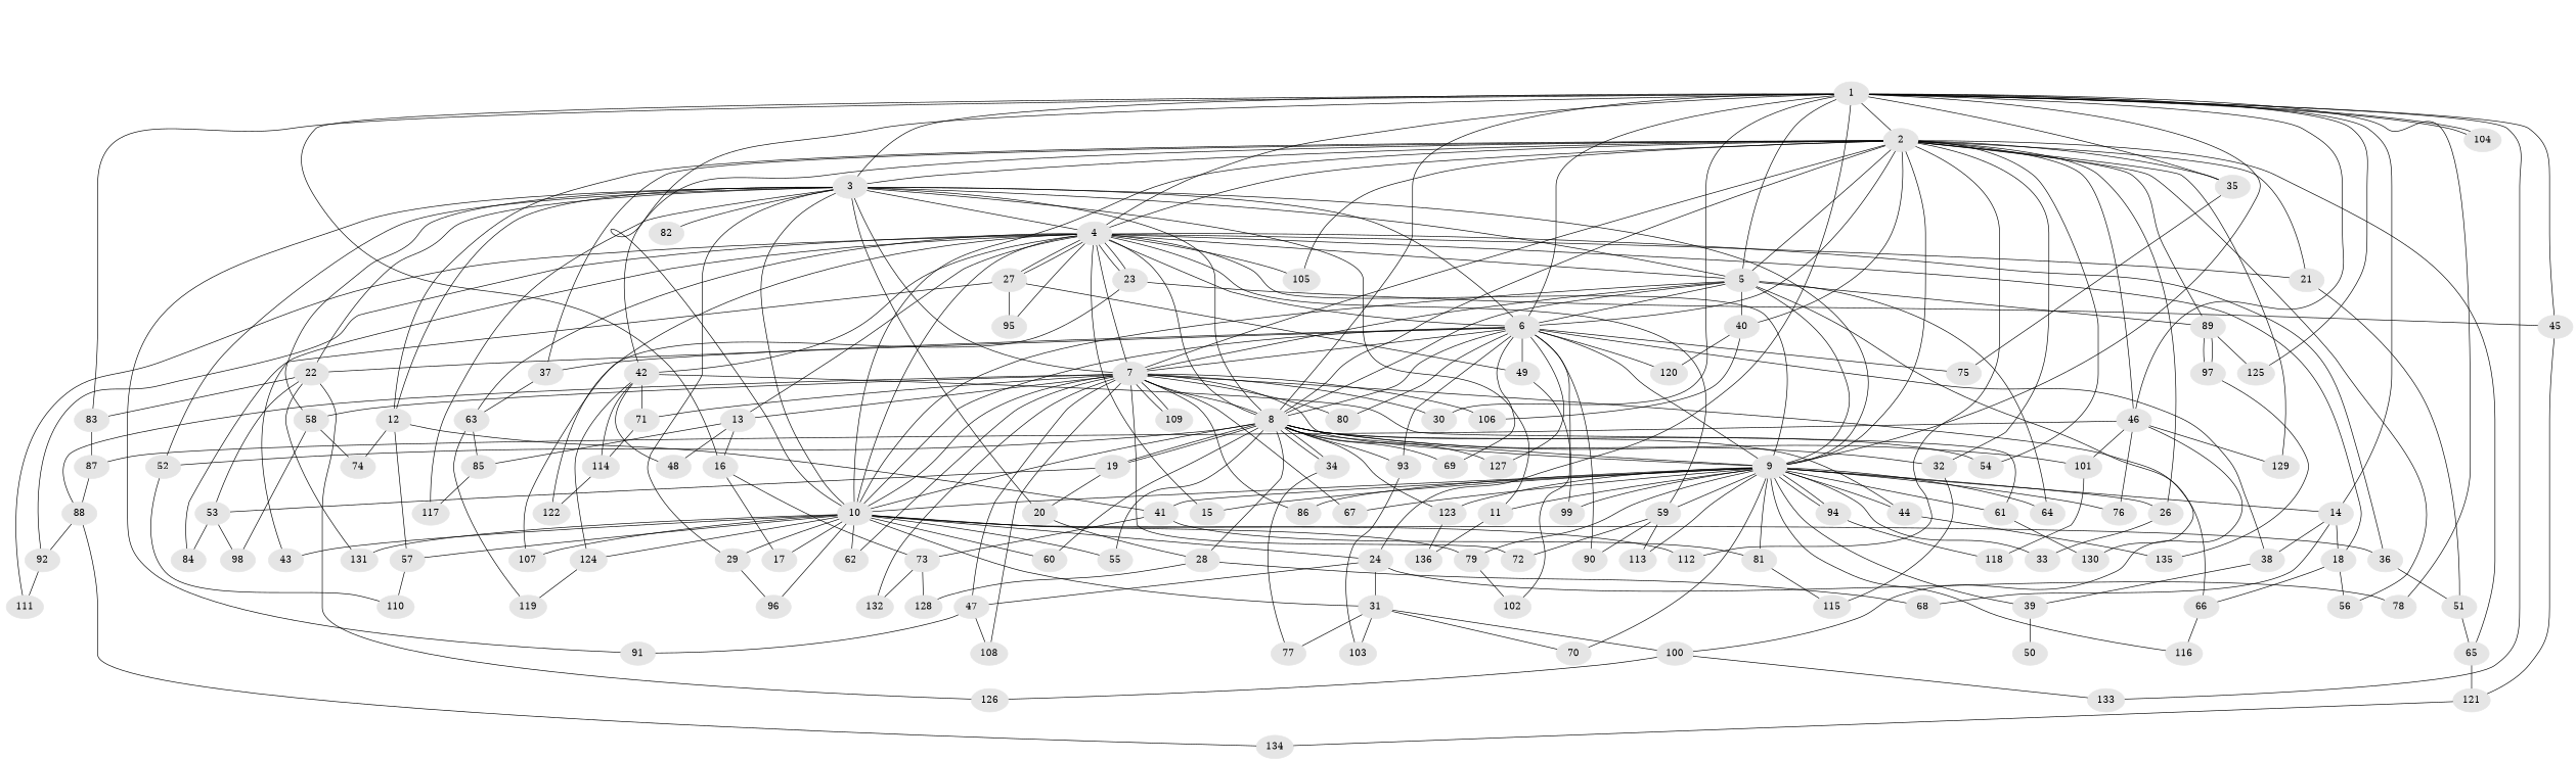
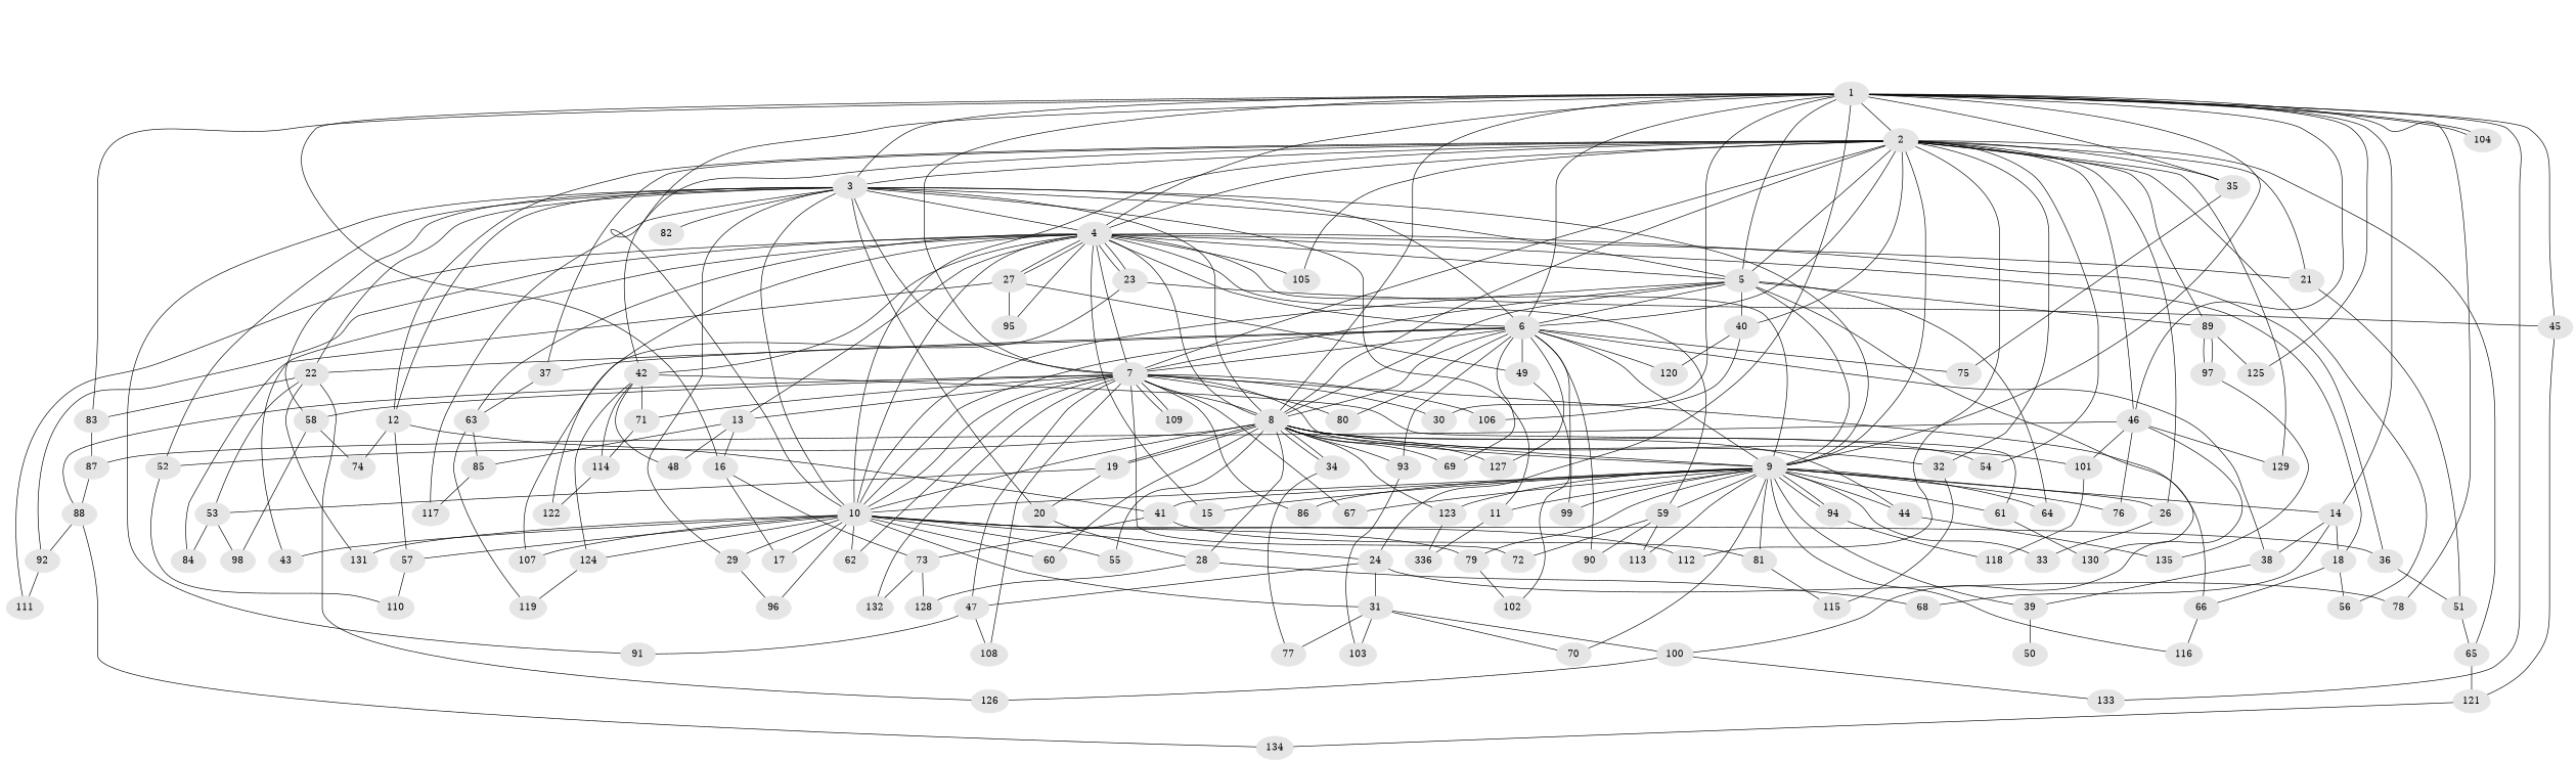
  graph {
    node [color=gray90 style=filled]
    1
    2
    3
    4
    5
    6
    7
    8
    9
    10
    14
    16
    24
    30
    35
    45
    46
    78
    83
    104
    125
    133
    12
    21
    26
    32
    37
    40
    42
    54
    56
    65
    89
    105
    112
    129
    11
    20
    22
    29
    52
    58
    82
    91
    117
    13
    15
    18
    23
    27
    36
    43
    59
    63
    92
    95
    111
    122
    64
    130
    38
    49
    69
    75
    80
    90
    93
    102
    120
    127
    47
    62
    66
    67
    71
    72
    86
    88
    106
    108
    109
    132
    19
    28
    34
    44
    55
    60
    101
    123
    33
    39
    41
    61
    70
    76
    79
    81
    94
    99
    113
    116
    17
    31
    57
    96
    107
    124
    131
    68
    73
    121
    100
    87
    74
    51
    115
    48
    114
    97
-   136
+   136 [label=336]
    53
    126
    110
    98
    85
    84
    119
    103
    134
    128
    77
    135
    118
    50
    1 -- 2
    1 -- 3
    1 -- 4
    1 -- 5
    1 -- 6
+   1 -- 7
    1 -- 8
    1 -- 9
    1 -- 10
    1 -- 14
    1 -- 16
    1 -- 24
    1 -- 30
    1 -- 35
    1 -- 45
    1 -- 46
    1 -- 78
    1 -- 83
    1 -- 104
    1 -- 104
    1 -- 125
    1 -- 133
    2 -- 3
    2 -- 4
    2 -- 5
    2 -- 6
    2 -- 7
    2 -- 8
    2 -- 9
    2 -- 10
    2 -- 35
    2 -- 46
    2 -- 12
    2 -- 21
    2 -- 26
    2 -- 32
    2 -- 37
    2 -- 40
    2 -- 42
    2 -- 54
    2 -- 56
    2 -- 65
    2 -- 89
    2 -- 105
    2 -- 112
    2 -- 129
    3 -- 4
    3 -- 5
    3 -- 6
    3 -- 7
    3 -- 8
    3 -- 9
    3 -- 10
    3 -- 12
    3 -- 11
    3 -- 20
    3 -- 22
    3 -- 29
    3 -- 52
    3 -- 58
    3 -- 82
    3 -- 91
    3 -- 117
    4 -- 5
    4 -- 6
    4 -- 7
    4 -- 8
    4 -- 9
    4 -- 10
    4 -- 21
    4 -- 42
    4 -- 105
    4 -- 13
    4 -- 15
    4 -- 18
    4 -- 23
    4 -- 23
    4 -- 27
    4 -- 27
    4 -- 36
    4 -- 43
    4 -- 59
    4 -- 63
    4 -- 92
    4 -- 95
    4 -- 111
    4 -- 122
    5 -- 6
    5 -- 7
    5 -- 8
    5 -- 9
    5 -- 10
    5 -- 40
    5 -- 89
    5 -- 64
    5 -- 130
    6 -- 7
    6 -- 8
    6 -- 9
    6 -- 10
    6 -- 37
    6 -- 22
    6 -- 38
    6 -- 49
    6 -- 69
    6 -- 75
    6 -- 80
    6 -- 90
    6 -- 93
    6 -- 102
    6 -- 120
    6 -- 127
    7 -- 8
    7 -- 9
    7 -- 10
    7 -- 30
    7 -- 58
    7 -- 13
    7 -- 80
    7 -- 47
    7 -- 62
    7 -- 66
    7 -- 67
    7 -- 71
    7 -- 72
    7 -- 86
    7 -- 88
    7 -- 106
    7 -- 108
    7 -- 109
    7 -- 109
    7 -- 132
    8 -- 9
    8 -- 10
    8 -- 32
    8 -- 54
    8 -- 52
    8 -- 69
    8 -- 93
    8 -- 127
    8 -- 19
    8 -- 19
    8 -- 28
    8 -- 34
    8 -- 34
    8 -- 44
    8 -- 55
    8 -- 60
    8 -- 101
    8 -- 123
    9 -- 10
    9 -- 14
    9 -- 26
    9 -- 11
    9 -- 15
    9 -- 59
    9 -- 64
    9 -- 67
    9 -- 86
    9 -- 44
    9 -- 123
    9 -- 33
    9 -- 39
    9 -- 41
    9 -- 61
    9 -- 70
    9 -- 76
    9 -- 79
    9 -- 81
    9 -- 94
    9 -- 94
    9 -- 99
    9 -- 113
    9 -- 116
    10 -- 24
    10 -- 112
    10 -- 29
    10 -- 36
    10 -- 43
    10 -- 62
    10 -- 55
    10 -- 60
    10 -- 79
    10 -- 17
    10 -- 31
    10 -- 57
    10 -- 96
    10 -- 107
    10 -- 124
    10 -- 131
    14 -- 18
    14 -- 38
    14 -- 68
    16 -- 17
    16 -- 73
    24 -- 78
    24 -- 47
    24 -- 31
    35 -- 75
    45 -- 121
    46 -- 129
    46 -- 101
    46 -- 76
    46 -- 100
    46 -- 87
    83 -- 87
    12 -- 41
    12 -- 57
    12 -- 74
    21 -- 51
    26 -- 33
    32 -- 115
    37 -- 63
    40 -- 120
    40 -- 106
    42 -- 71
    42 -- 61
    42 -- 124
    42 -- 48
    42 -- 114
    65 -- 121
    89 -- 125
    89 -- 97
    89 -- 97
    11 -- 136
    20 -- 28
    22 -- 83
    22 -- 131
    22 -- 53
    22 -- 126
    29 -- 96
    52 -- 110
    58 -- 74
    58 -- 98
    13 -- 16
    13 -- 48
    13 -- 85
    18 -- 56
    18 -- 66
    23 -- 45
    23 -- 107
    27 -- 95
    27 -- 49
    27 -- 84
    36 -- 51
    59 -- 90
    59 -- 72
    59 -- 113
    63 -- 85
    63 -- 119
    92 -- 111
    38 -- 39
    49 -- 99
    93 -- 103
    47 -- 91
    47 -- 108
    66 -- 116
    71 -- 114
    88 -- 92
    88 -- 134
    19 -- 20
    19 -- 53
    28 -- 68
    28 -- 128
    34 -- 77
    44 -- 135
    101 -- 118
    123 -- 136
    39 -- 50
    41 -- 81
    41 -- 73
    61 -- 130
    79 -- 102
    81 -- 115
    94 -- 118
    31 -- 70
    31 -- 100
    31 -- 103
    31 -- 77
    57 -- 110
    124 -- 119
    73 -- 132
    73 -- 128
    121 -- 134
    100 -- 133
    100 -- 126
    87 -- 88
    51 -- 65
    114 -- 122
    97 -- 135
    53 -- 98
    53 -- 84
    85 -- 117
  }
